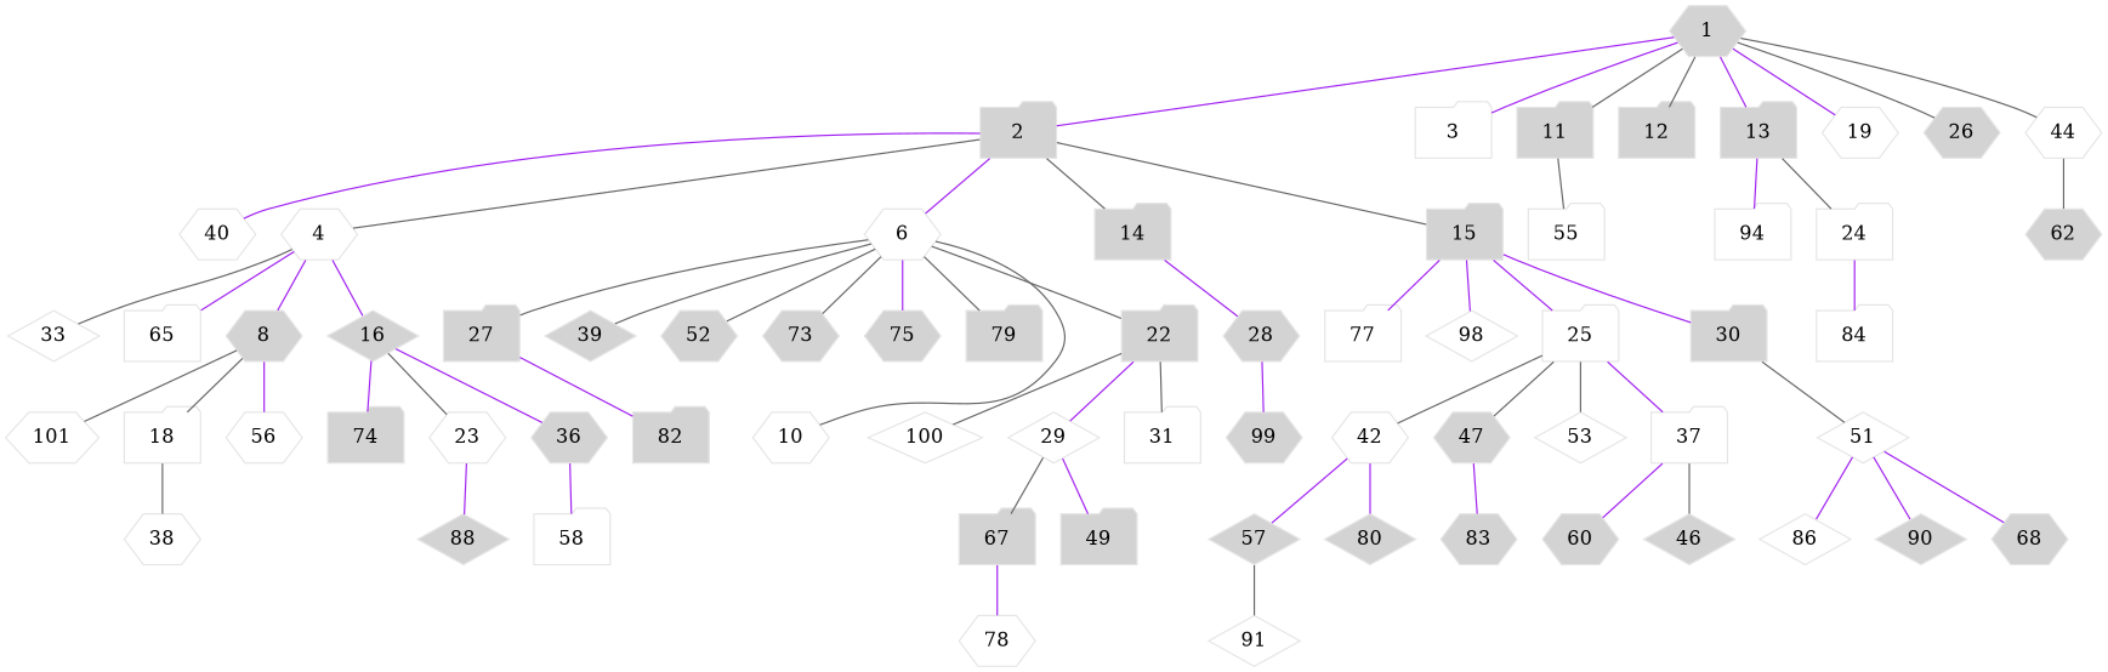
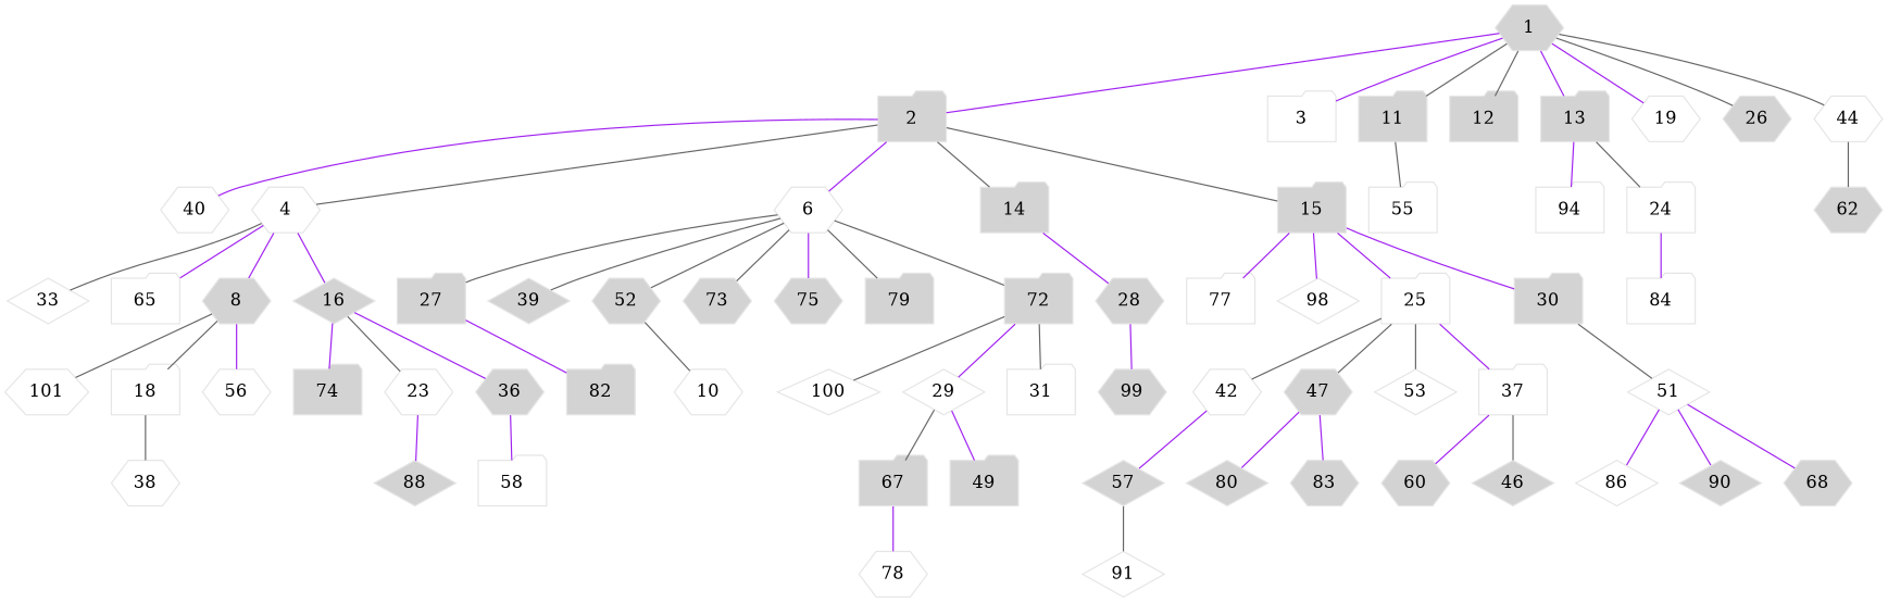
  graph {
    node [color=gray90 fillcolor=lightgrey shape=hexagon style=filled]
    edge [color=purple]
    1 [super="+9"]
    2 [shape=folder super="+59"]
    3 [fillcolor=white shape=folder super="+17"]
    11 [shape=folder super="+20"]
    12 [shape=folder]
    13 [shape=folder]
    19 [fillcolor=white]
    26
    44 [fillcolor=white super="+93"]
    4 [fillcolor=white super="+5"]
    6 [fillcolor=white super="+7"]
    14 [shape=folder super="+48"]
    15 [shape=folder super="+32"]
    40 [fillcolor=white]
    55 [fillcolor=white shape=folder]
    24 [fillcolor=white shape=folder super="+45"]
    94 [fillcolor=white shape=folder]
    62
    8 [super="+69"]
    16 [shape=diamond super="+34"]
    33 [fillcolor=white shape=diamond]
    65 [fillcolor=white shape=folder]
    10 [fillcolor=white]
-   22 [shape=folder super="+76"]
+   22 [shape=folder super="+76" label=72]
    27 [shape=folder super="+43"]
    39 [shape=diamond]
    52 [super="+81"]
    73
    75
    79 [shape=folder]
    28 [super="+97"]
    25 [fillcolor=white shape=folder super="+35"]
    30 [shape=folder super="+63"]
    77 [fillcolor=white shape=folder]
    98 [fillcolor=white shape=diamond]
    18 [fillcolor=white shape=folder super="+70"]
    56 [fillcolor=white]
    101 [fillcolor=white]
    23 [fillcolor=white super="+41"]
    36 [super="+71"]
    74 [shape=folder]
    29 [fillcolor=white shape=diamond super="+64"]
    31 [fillcolor=white shape=folder super="+95"]
    100 [fillcolor=white shape=diamond]
    82 [shape=folder]
    38 [fillcolor=white]
    84 [fillcolor=white shape=folder]
    99
    37 [fillcolor=white shape=folder super="+54"]
    42 [fillcolor=white super="+72"]
    47
    53 [fillcolor=white shape=diamond super="+66"]
    51 [fillcolor=white shape=diamond super="+61"]
    88 [shape=diamond super="+89"]
    58 [fillcolor=white shape=folder]
    49 [shape=folder super="+50"]
    67 [shape=folder super="+85"]
    46 [shape=diamond super="+92"]
    60
    57 [shape=diamond super="+87"]
    80 [shape=diamond]
    83 [super="+96"]
    78 [fillcolor=white]
    68
    86 [fillcolor=white shape=diamond]
    90 [shape=diamond]
    91 [fillcolor=white shape=diamond]
    1 -- 2
    1 -- 3
    1 -- 11 [color=gray40]
    1 -- 12 [color=gray40]
    1 -- 13
    1 -- 19
    1 -- 26 [color=gray40]
    1 -- 44 [color=gray40]
    2 -- 4 [color=gray40]
    2 -- 6
    2 -- 14 [color=gray40]
    2 -- 15 [color=gray40]
    2 -- 40
    11 -- 55 [color=gray40]
    13 -- 24 [color=gray40]
    13 -- 94
    44 -- 62 [color=gray40]
    4 -- 8
    4 -- 16
    4 -- 33 [color=gray40]
    4 -- 65
-   6 -- 10 [color=gray40]
+   52 -- 10 [color=gray40]
    6 -- 22 [color=gray40]
    6 -- 27 [color=gray40]
    6 -- 39 [color=gray40]
    6 -- 52 [color=gray40]
    6 -- 73 [color=gray40]
    6 -- 75
    6 -- 79 [color=gray40]
    14 -- 28
    15 -- 25
    15 -- 30
    15 -- 77
    15 -- 98
    24 -- 84
    8 -- 18 [color=gray40]
    8 -- 56
    8 -- 101 [color=gray40]
    16 -- 23 [color=gray40]
    16 -- 36
    16 -- 74
    22 -- 29
    22 -- 31 [color=gray40]
    22 -- 100 [color=gray40]
    27 -- 82
    28 -- 99
    25 -- 37
    25 -- 42 [color=gray40]
    25 -- 47 [color=gray40]
    25 -- 53 [color=gray40]
    30 -- 51 [color=gray40]
    18 -- 38 [color=gray40]
    23 -- 88
    36 -- 58
    29 -- 49
    29 -- 67 [color=gray40]
    37 -- 46 [color=gray40]
    37 -- 60
    42 -- 57
-   42 -- 80
+   47 -- 80
    47 -- 83
    51 -- 68
    51 -- 86
    51 -- 90
    67 -- 78
    57 -- 91 [color=gray40]
  }
